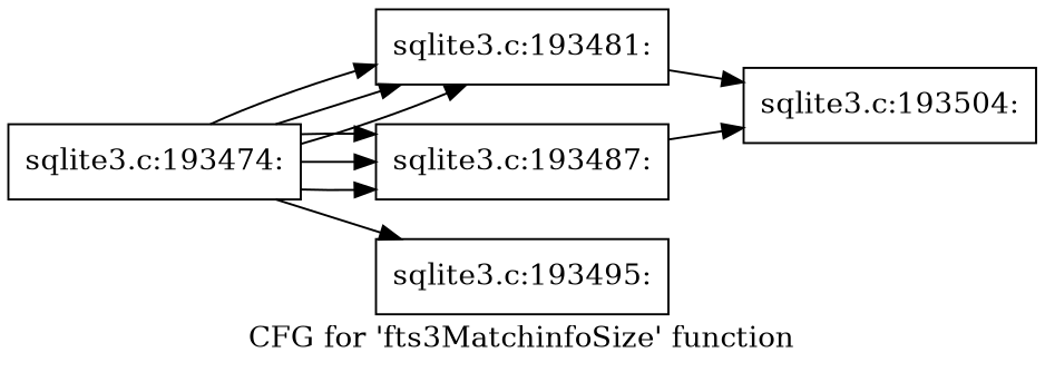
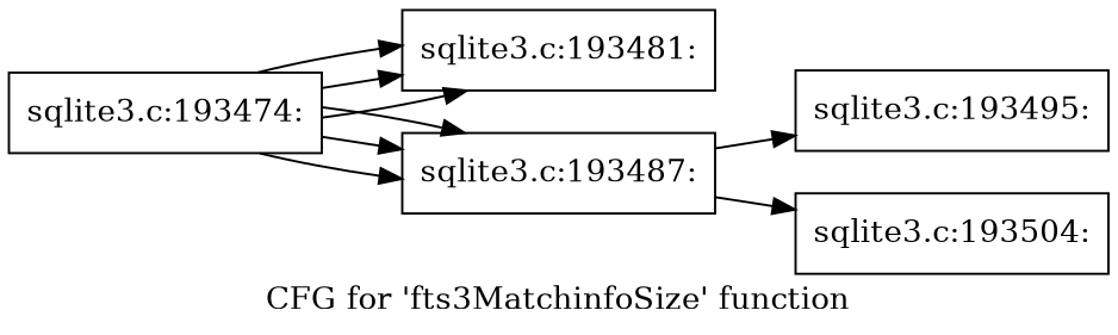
  digraph {
    label="CFG for 'fts3MatchinfoSize' function"
    rankdir=LR
    node [shape=record]
    n1 [label="{sqlite3.c:193474:}"]
    n2 [label="{sqlite3.c:193481:}"]
    n3 [label="{sqlite3.c:193487:}"]
    n4 [label="{sqlite3.c:193495:}"]
    n5 [label="{sqlite3.c:193504:}"]
    n1 -> n2
    n1 -> n2
    n1 -> n2
    n1 -> n3
    n1 -> n3
    n1 -> n3
-   n1 -> n4
-   n2 -> n5
+   n3 -> n4
    n3 -> n5
  }
